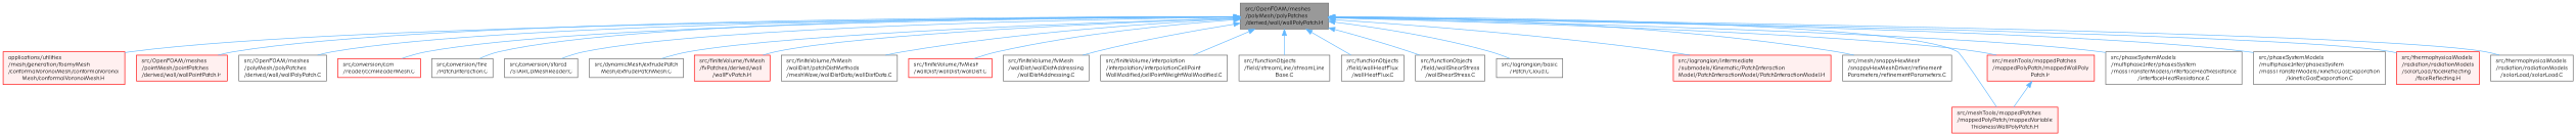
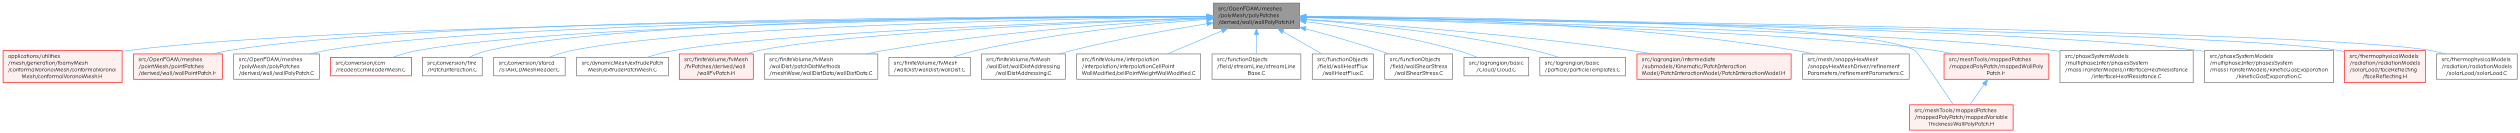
  digraph {
    fontname="Comic Neue"
    node [color=grey40 fillcolor=white fontname="Comic Neue" fontsize=10 shape=box style=filled]
    edge [color=steelblue1 dir=back fontname="Comic Neue" fontsize=10 labelfontname=Helvetica labelfontsize=10 style=solid]
    n1 [color=gray40 fillcolor=grey60 fontcolor=black height=0.2 label="src/OpenFOAM/meshes\l/polyMesh/polyPatches\l/derived/wall/wallPolyPatch.H" width=0.4]
    n2 [color=red fillcolor="#FFF0F0" height=0.2 label="applications/utilities\l/mesh/generation/foamyMesh\l/conformalVoronoiMesh/conformalVoronoi\lMesh/conformalVoronoiMesh.H" width=0.4]
    n3 [color=red fillcolor="#FFF0F0" height=0.2 label="src/OpenFOAM/meshes\l/pointMesh/pointPatches\l/derived/wall/wallPointPatch.H" width=0.4]
    n4 [height=0.2 label="src/OpenFOAM/meshes\l/polyMesh/polyPatches\l/derived/wall/wallPolyPatch.C" width=0.4]
    n5 [color=red height=0.2 label="src/conversion/ccm\l/reader/ccmReaderMesh.C" width=0.4]
    n6 [height=0.2 label="src/conversion/fire\l/PatchInteraction.C" width=0.4]
    n7 [height=0.2 label="src/conversion/starcd\l/STARCDMeshReader.C" width=0.4]
    n8 [height=0.2 label="src/dynamicMesh/extrudePatch\lMesh/extrudePatchMesh.C" width=0.4]
    n9 [color=red fillcolor="#FFF0F0" height=0.2 label="src/finiteVolume/fvMesh\l/fvPatches/derived/wall\l/wallFvPatch.H" width=0.4]
    n10 [height=0.2 label="src/finiteVolume/fvMesh\l/wallDist/patchDistMethods\l/meshWave/wallDistData/wallDistData.C" width=0.4]
-   n11 [color=red height=0.2 label="src/finiteVolume/fvMesh\l/wallDist/wallDist/wallDist.C" width=0.4]
+   n11 [height=0.2 label="src/finiteVolume/fvMesh\l/wallDist/wallDist/wallDist.C" width=0.4]
    n12 [height=0.2 label="src/finiteVolume/fvMesh\l/wallDist/wallDistAddressing\l/wallDistAddressing.C" width=0.4]
    n13 [height=0.2 label="src/finiteVolume/interpolation\l/interpolation/interpolationCellPoint\lWallModified/cellPointWeightWallModified.C" width=0.4]
    n14 [height=0.2 label="src/functionObjects\l/field/streamLine/streamLine\lBase.C" width=0.4]
    n15 [height=0.2 label="src/functionObjects\l/field/wallHeatFlux\l/wallHeatFlux.C" width=0.4]
    n16 [height=0.2 label="src/functionObjects\l/field/wallShearStress\l/wallShearStress.C" width=0.4]
-   n17 [height=0.2 label="src/lagrangian/basic\l/Patch/Cloud.C" width=0.4]
+   n17 [height=0.2 label="src/lagrangian/basic\l/Cloud/Cloud.C" width=0.4]
+   n18 [height=0.2 label="src/lagrangian/basic\l/particle/particleTemplates.C" width=0.4]
    n19 [color=red fillcolor="#FFF0F0" height=0.2 label="src/lagrangian/intermediate\l/submodels/Kinematic/PatchInteraction\lModel/PatchInteractionModel/PatchInteractionModel.H" width=0.4]
    n20 [height=0.2 label="src/mesh/snappyHexMesh\l/snappyHexMeshDriver/refinement\lParameters/refinementParameters.C" width=0.4]
    n21 [color=red fillcolor="#FFF0F0" height=0.2 label="src/meshTools/mappedPatches\l/mappedPolyPatch/mappedVariable\lThicknessWallPolyPatch.H" width=0.4]
    n22 [color=red fillcolor="#FFF0F0" height=0.2 label="src/meshTools/mappedPatches\l/mappedPolyPatch/mappedWallPoly\lPatch.H" width=0.4]
    n23 [height=0.2 label="src/phaseSystemModels\l/multiphaseInter/phasesSystem\l/massTransferModels/interfaceHeatResistance\l/interfaceHeatResistance.C" width=0.4]
    n24 [height=0.2 label="src/phaseSystemModels\l/multiphaseInter/phasesSystem\l/massTransferModels/kineticGasEvaporation\l/kineticGasEvaporation.C" width=0.4]
    n25 [color=red fillcolor="#FFF0F0" height=0.2 label="src/thermophysicalModels\l/radiation/radiationModels\l/solarLoad/faceReflecting\l/faceReflecting.H" width=0.4]
    n26 [height=0.2 label="src/thermophysicalModels\l/radiation/radiationModels\l/solarLoad/solarLoad.C" width=0.4]
    n1 -> n2
    n1 -> n3
    n1 -> n4
    n1 -> n5
    n1 -> n6
    n1 -> n7
    n1 -> n8
    n1 -> n9
    n1 -> n10
    n1 -> n11
    n1 -> n12
    n1 -> n13
    n1 -> n14
    n1 -> n15
    n1 -> n16
    n1 -> n17
+   n1 -> n18
    n1 -> n19
    n1 -> n20
    n1 -> n21
    n1 -> n22
    n1 -> n23
    n1 -> n24
    n1 -> n25
    n1 -> n26
    n22 -> n21
  }
